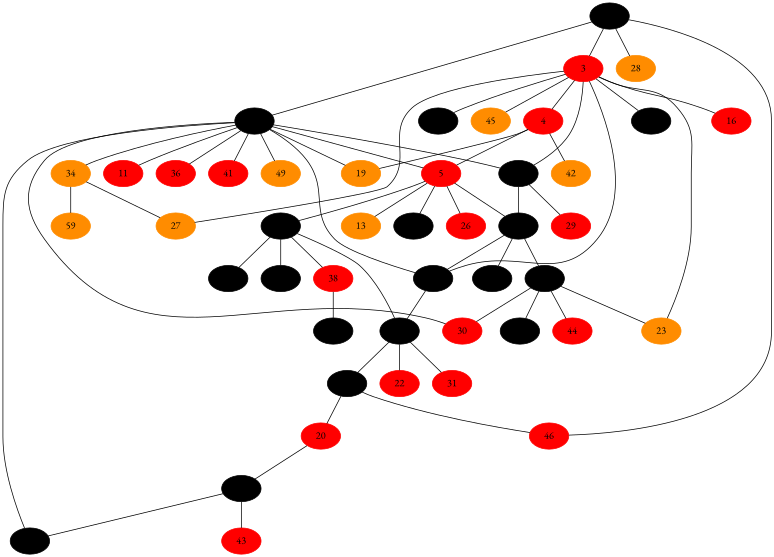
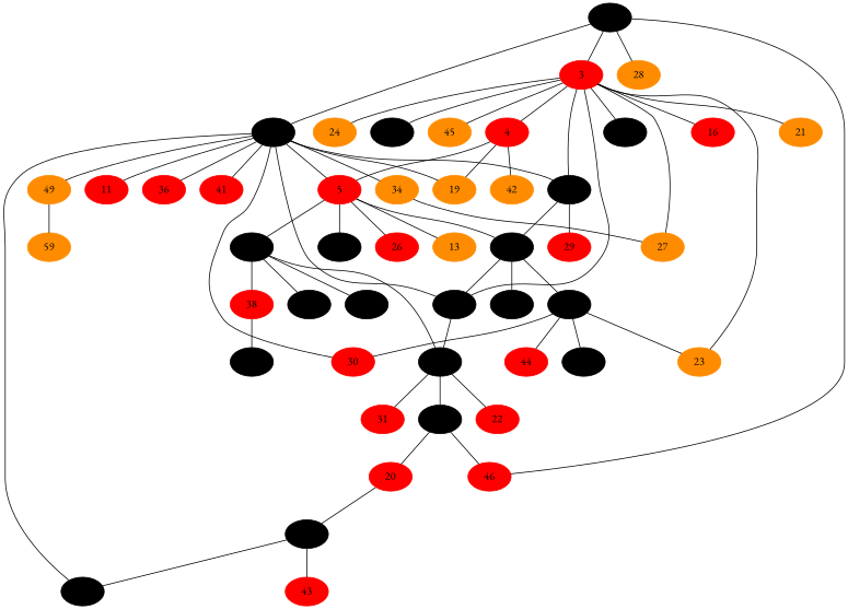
  graph {
    fontname="EB Garamond"
    node [color=black fontname="EB Garamond" style=filled]
    edge [fontname="EB Garamond"]
    1
    2
    3 [color=red]
    28 [color=darkorange]
    46 [color=red]
    5 [color=red]
    7
    9
    11 [color=red]
    19 [color=darkorange]
    30 [color=red]
    34 [color=darkorange]
    36 [color=red]
    41 [color=red]
    48
    49 [color=darkorange]
    4 [color=red]
    14
    16 [color=red]
+   21 [color=darkorange]
    23 [color=darkorange]
+   24 [color=darkorange]
    27 [color=darkorange]
    37
    45 [color=darkorange]
    6
    8
    13 [color=darkorange]
    17
    26 [color=red]
    29 [color=red]
    10
    n33 [color=darkorange label=59]
    42 [color=darkorange]
    25
    35
    38 [color=red]
    18
    47
    15
    22 [color=red]
    31 [color=red]
    40
    32
    44 [color=red]
    20 [color=red]
    33
    43 [color=red]
    1 -- 2
    1 -- 3
    1 -- 28
    1 -- 46
    2 -- 5
    2 -- 7
    2 -- 9
    2 -- 11
    2 -- 19
    2 -- 30
    2 -- 34
    2 -- 36
    2 -- 41
    2 -- 48
    2 -- 49
    3 -- 7
    3 -- 9
    3 -- 4
    3 -- 14
    3 -- 16
+   3 -- 21
    3 -- 23
+   3 -- 24
    3 -- 27
    3 -- 37
    3 -- 45
    5 -- 6
    5 -- 8
    5 -- 13
    5 -- 17
    5 -- 26
    7 -- 8
    7 -- 29
    9 -- 10
    34 -- 27
-   34 -- n33
+   49 -- n33
    4 -- 5
    4 -- 19
    4 -- 42
    6 -- 10
    6 -- 25
    6 -- 35
    6 -- 38
    8 -- 9
    8 -- 18
    8 -- 47
    10 -- 15
    10 -- 22
    10 -- 31
    38 -- 40
    18 -- 30
    18 -- 23
    18 -- 32
    18 -- 44
    15 -- 46
    15 -- 20
    20 -- 33
    33 -- 48
    33 -- 43
  }
